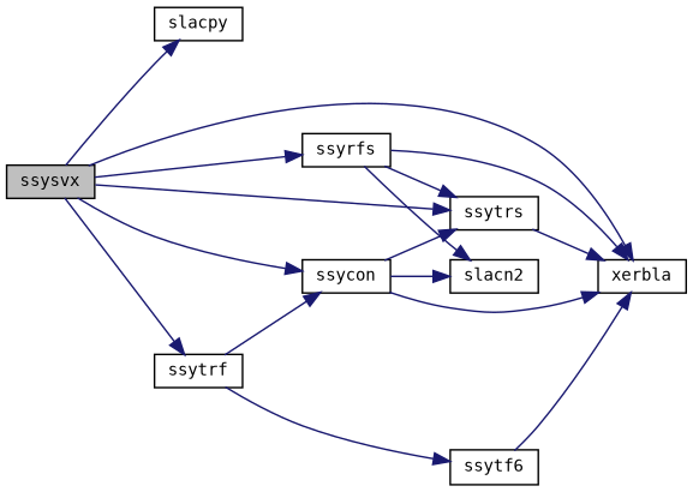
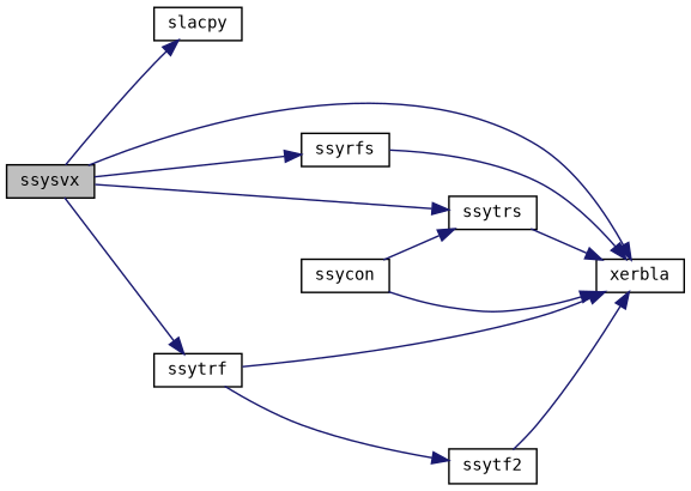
  digraph {
    fontname="DejaVu Sans Mono"
    rankdir=LR
    node [color=black fillcolor=white fontname="DejaVu Sans Mono" fontsize=10 shape=record style=filled]
    edge [color=midnightblue fontname="DejaVu Sans Mono" fontsize=10 labelfontname=Helvetica labelfontsize=10 style=solid]
    n1 [fillcolor=grey75 fontcolor=black height=0.2 label=ssysvx width=0.4]
    n2 [height=0.2 label=slacpy width=0.4]
    n3 [height=0.2 label=ssycon width=0.4]
    n4 [height=0.2 label=ssytrs width=0.4]
    n5 [height=0.2 label=xerbla width=0.4]
    n6 [height=0.2 label=ssyrfs width=0.4]
    n7 [height=0.2 label=ssytrf width=0.4]
-   n8 [height=0.2 label=slacn2 width=0.4]
-   n9 [height=0.2 label=ssytf6 width=0.4]
+   n9 [height=0.2 label=ssytf2 width=0.4]
    n1 -> n2
-   n1 -> n3
    n1 -> n4
    n1 -> n5
    n1 -> n6
    n1 -> n7
    n3 -> n4
    n3 -> n5
-   n3 -> n8
    n4 -> n5
-   n6 -> n4
    n6 -> n5
-   n6 -> n8
-   n7 -> n3
+   n7 -> n5
    n7 -> n9
    n9 -> n5
  }
